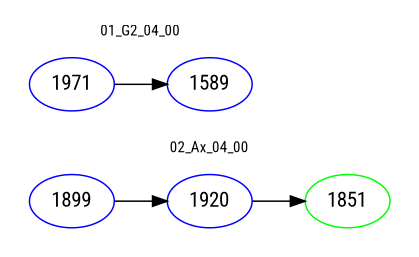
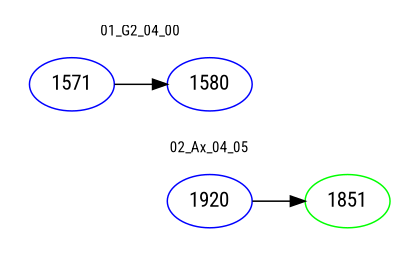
  digraph {
    fontname="Roboto Condensed"
    rankdir=LR
    node [color=blue fontname="Roboto Condensed"]
    edge [color=black fontname="Roboto Condensed"]
-   n1 [label=1899]
    n2 [color=green label=1851]
    n3 [label=1920]
-   n4 [label=1971]
-   n5 [label=1589]
+   n4 [label=1571]
+   n5 [label=1580]
    subgraph cluster_1 {
      color=white
      fontsize=10
-     label="02_Ax_04_00"
-     n1
+     label="02_Ax_04_05"
      n2
      n3
    }
    subgraph cluster_2 {
      color=white
      fontsize=10
      label="01_G2_04_00"
      n4
      n5
    }
-   n1 -> n3
    n3 -> n2
    n4 -> n5
  }
